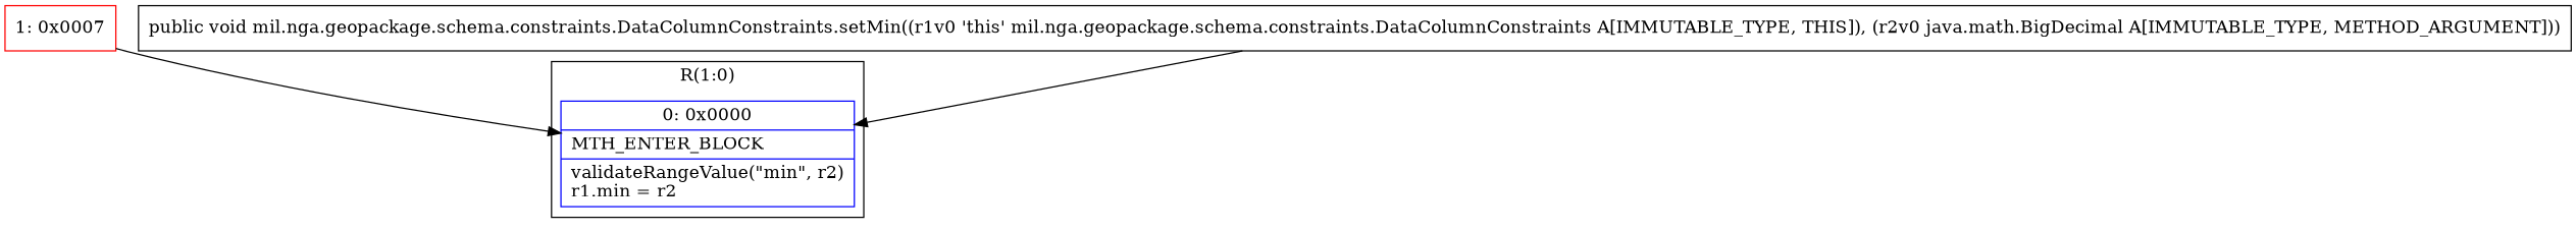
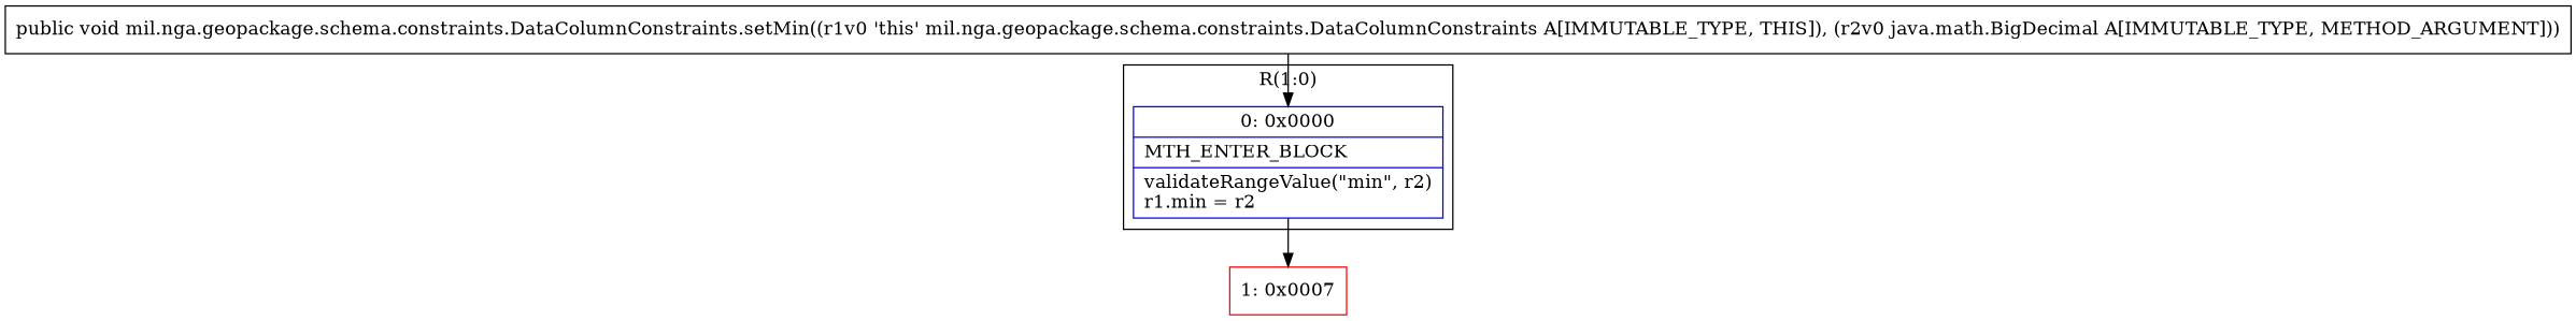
  digraph {
    node [shape=record]
    n1 [color=blue label="{0\:\ 0x0000|MTH_ENTER_BLOCK\l|validateRangeValue(\"min\", r2)\lr1.min = r2\l}"]
    n2 [color=red label="{1\:\ 0x0007}"]
    n3 [label="{public void mil.nga.geopackage.schema.constraints.DataColumnConstraints.setMin((r1v0 'this' mil.nga.geopackage.schema.constraints.DataColumnConstraints A[IMMUTABLE_TYPE, THIS]), (r2v0 java.math.BigDecimal A[IMMUTABLE_TYPE, METHOD_ARGUMENT])) }"]
    subgraph cluster_1 {
      label="R(1:0)"
      n1
    }
-   n2 -> n1
+   n1 -> n2
    n3 -> n1
  }
